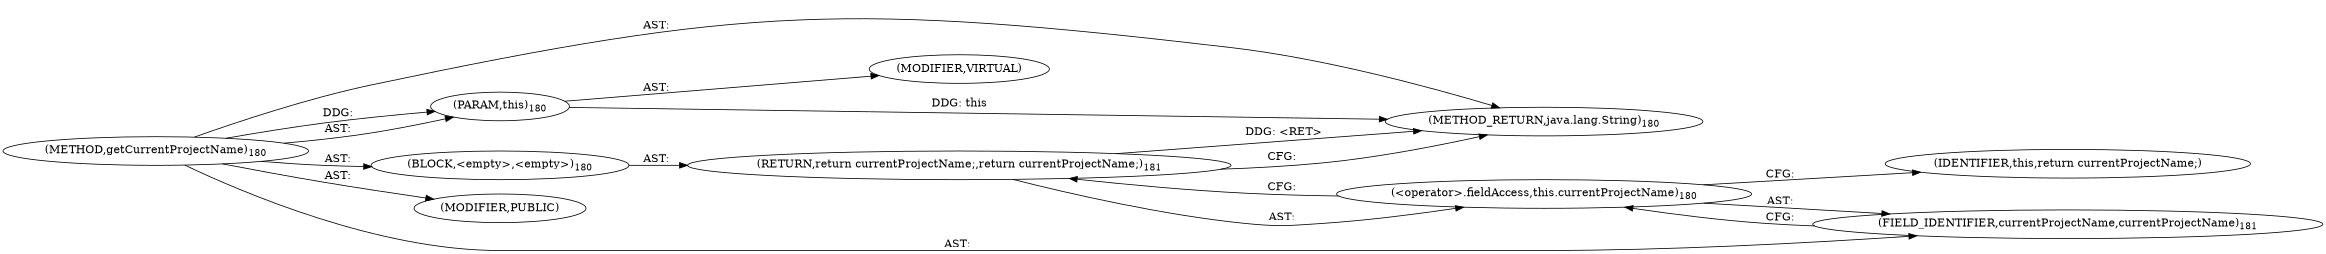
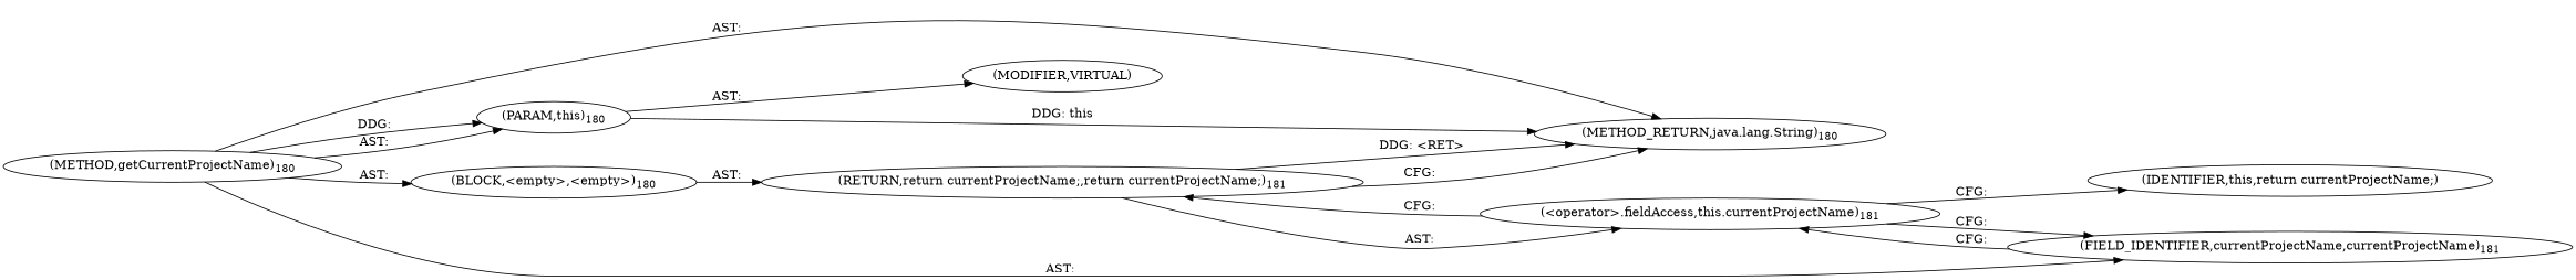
  digraph {
    rankdir=LR
    n1 [label=<(METHOD,getCurrentProjectName)<SUB>180</SUB>>]
    n2 [label=<(PARAM,this)<SUB>180</SUB>>]
    n3 [label=<(BLOCK,&lt;empty&gt;,&lt;empty&gt;)<SUB>180</SUB>>]
    n4 [label=<(FIELD_IDENTIFIER,currentProjectName,currentProjectName)<SUB>181</SUB>>]
-   n5 [label=<(MODIFIER,PUBLIC)>]
    n6 [label=<(METHOD_RETURN,java.lang.String)<SUB>180</SUB>>]
    n7 [label=<(MODIFIER,VIRTUAL)>]
    n8 [label=<(RETURN,return currentProjectName;,return currentProjectName;)<SUB>181</SUB>>]
-   n9 [label=<(&lt;operator&gt;.fieldAccess,this.currentProjectName)<SUB>180</SUB>>]
+   n9 [label=<(&lt;operator&gt;.fieldAccess,this.currentProjectName)<SUB>181</SUB>>]
    n10 [label=<(IDENTIFIER,this,return currentProjectName;)>]
    n1 -> n2 [label="AST: "]
    n1 -> n2 [label="DDG: "]
    n1 -> n3 [label="AST: "]
    n1 -> n4 [label="AST: "]
-   n1 -> n5 [label="AST: "]
    n1 -> n6 [label="AST: "]
    n2 -> n6 [label="DDG: this"]
    n2 -> n7 [label="AST: "]
    n3 -> n8 [label="AST: "]
    n4 -> n9 [label="CFG: "]
    n8 -> n6 [label="CFG: "]
    n8 -> n6 [label="DDG: &lt;RET&gt;"]
    n8 -> n9 [label="AST: "]
-   n9 -> n4 [label="AST: "]
+   n9 -> n4 [label="CFG: "]
    n9 -> n8 [label="CFG: "]
    n9 -> n10 [label="CFG: "]
  }
